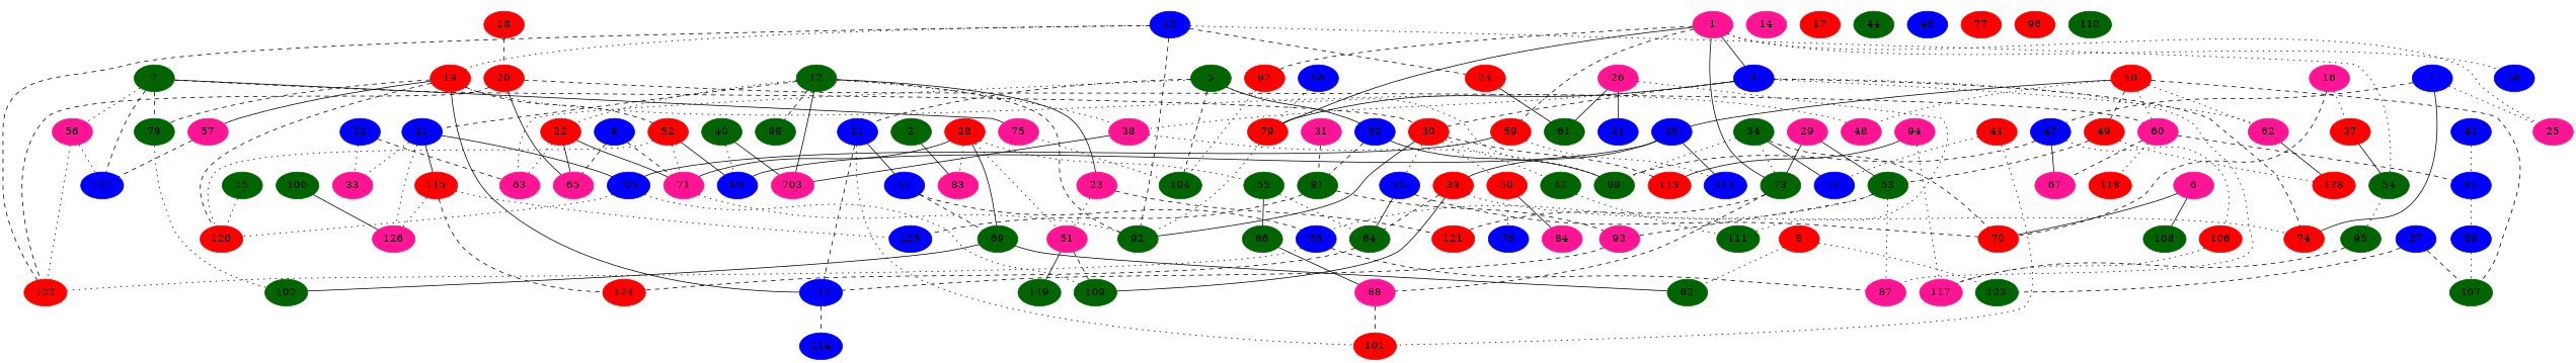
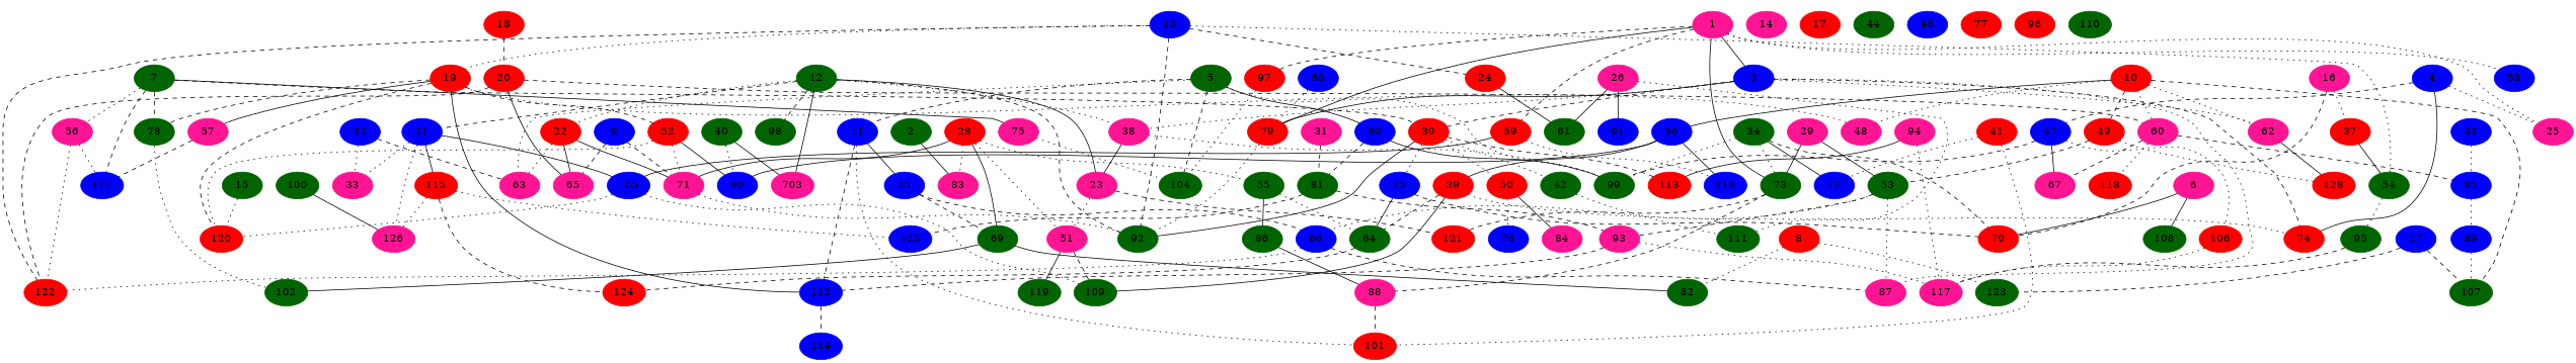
  graph {
    node [color=darkgreen style=filled]
    edge [style=dotted]
    1 [color=deeppink]
    3 [color=blue]
    25 [color=deeppink]
    58 [color=blue]
    59 [color=red]
    73
    79 [color=red]
    97 [color=red]
    30 [color=red]
    38 [color=deeppink]
    62 [color=deeppink]
    74 [color=red]
    87 [color=deeppink]
    105 [color=blue]
    116 [color=blue]
    121 [color=red]
    88 [color=deeppink]
    92
    104
    83 [color=deeppink]
    2
    35 [color=blue]
    42
    50 [color=red]
    113 [color=red]
    99
    n27 [color=deeppink label=703]
    128 [color=red]
    4 [color=blue]
    47 [color=blue]
    67 [color=deeppink]
    106 [color=red]
    11 [color=blue]
    5
    63 [color=deeppink]
    80 [color=blue]
    45 [color=blue]
    101 [color=red]
    112 [color=blue]
    81
    6 [color=deeppink]
    70 [color=red]
    108
    7
    56 [color=deeppink]
    75 [color=deeppink]
    78
    127 [color=blue]
    122 [color=red]
    102
    8 [color=red]
    82
    123
    9 [color=blue]
    65 [color=deeppink]
    71 [color=deeppink]
    10 [color=red]
    36 [color=blue]
    48 [color=deeppink]
    49 [color=red]
    60 [color=deeppink]
    107
    39 [color=red]
    90 [color=blue]
    53
    85 [color=blue]
    118 [color=red]
    69
    66 [color=blue]
    114 [color=blue]
    12
    21 [color=blue]
    22 [color=red]
    23 [color=deeppink]
    98
    33 [color=deeppink]
    115 [color=red]
    126 [color=deeppink]
    51 [color=deeppink]
    13 [color=blue]
    19 [color=red]
    24 [color=red]
    54
    120 [color=red]
    52 [color=red]
    57 [color=deeppink]
    61
    95
    14 [color=deeppink]
    15
    16 [color=deeppink]
    37 [color=red]
    17 [color=red]
    18 [color=red]
    20 [color=red]
    109
    124 [color=red]
    125 [color=blue]
    119
    26 [color=deeppink]
    91 [color=blue]
    111
    27 [color=blue]
    28 [color=red]
    55
    64
    86
    29 [color=deeppink]
    93 [color=deeppink]
    76 [color=blue]
    84 [color=deeppink]
    31 [color=deeppink]
    32 [color=blue]
    34
    72 [color=blue]
    40
    41 [color=red]
    43 [color=blue]
    89 [color=blue]
    44
    46 [color=blue]
    117 [color=deeppink]
    68 [color=blue]
    77 [color=red]
    94 [color=deeppink]
    96 [color=red]
    100
    110
    1 -- 3 [style=solid]
    1 -- 25
    1 -- 58
    1 -- 59 [style=dashed]
    1 -- 73 [style=solid]
    1 -- 79 [style=solid]
    1 -- 97 [style=dashed]
    3 -- 79 [style=solid]
    3 -- 30 [style=dashed]
    3 -- 38
    3 -- 62
    3 -- 74 [style=dashed]
    3 -- 87
    59 -- 105 [style=solid]
    59 -- 116
    73 -- 121 [style=dashed]
    73 -- 88 [style=dashed]
    79 -- 92
    97 -- 104
    30 -- 92 [style=solid]
    30 -- 35
    30 -- 42
    30 -- 50
    30 -- 113 [style=dashed]
    38 -- 99
-   38 -- n27 [style=solid]
+   38 -- 23 [style=solid]
    62 -- 128 [style=solid]
    105 -- 120
    105 -- 109
    88 -- 101 [style=dashed]
    2 -- 83 [style=solid]
    35 -- 70 [style=dashed]
    35 -- 64 [style=solid]
    42 -- 111
    50 -- 76
    50 -- 84 [style=solid]
    4 -- 25
    4 -- 74 [style=solid]
    4 -- 47 [style=dashed]
    47 -- 99 [style=dashed]
    47 -- 67 [style=solid]
    47 -- 106
    106 -- 117
    11 -- 45 [style=solid]
    11 -- 101
    11 -- 112 [style=dashed]
    5 -- 104 [style=dashed]
    5 -- 99
    5 -- 11 [style=dashed]
    5 -- 63
    5 -- 80 [style=solid]
    80 -- 99 [style=solid]
    80 -- 81 [style=dashed]
    45 -- 69 [style=dashed]
    45 -- 66 [style=dashed]
    112 -- 114 [style=dashed]
    81 -- 125 [style=dashed]
    81 -- 93 [style=dashed]
    6 -- 70 [style=solid]
    6 -- 108 [style=solid]
    7 -- 30 [style=dashed]
    7 -- 56
    7 -- 75 [style=solid]
    7 -- 78 [style=dashed]
    7 -- 127 [style=dashed]
    56 -- 127
    56 -- 122
    75 -- 104
    78 -- 102
    8 -- 82
    8 -- 123
    9 -- 65 [style=dashed]
    9 -- 71 [style=dashed]
    71 -- 92
    10 -- 62
    10 -- 36 [style=solid]
    10 -- 48
    10 -- 49 [style=dashed]
    10 -- 60
    10 -- 107 [style=dashed]
    36 -- 116 [style=solid]
    36 -- 39 [style=solid]
    36 -- 90 [style=solid]
    49 -- 128
    49 -- 53 [style=dashed]
    60 -- 67 [style=dashed]
    60 -- 85 [style=dashed]
    60 -- 118
    39 -- 74
    39 -- 109 [style=solid]
    39 -- 64 [style=dashed]
    53 -- 87
    53 -- 66
    53 -- 93 [style=dashed]
    85 -- 89
    69 -- 102 [style=solid]
    69 -- 82 [style=solid]
    66 -- 87 [style=dashed]
    66 -- 122
    12 -- 38
    12 -- 92 [style=dashed]
    12 -- n27 [style=solid]
    12 -- 21 [style=dashed]
    12 -- 22
    12 -- 23 [style=solid]
    12 -- 98 [style=dashed]
    21 -- 105 [style=solid]
    21 -- 33
    21 -- 115 [style=solid]
    21 -- 126
    22 -- 63
    22 -- 65 [style=solid]
    22 -- 71 [style=solid]
    23 -- 121 [style=dashed]
    23 -- 51
    115 -- 126
    115 -- 124 [style=dashed]
    115 -- 125
    51 -- 109 [style=dashed]
    51 -- 119 [style=solid]
    13 -- 92 [style=dashed]
    13 -- 122 [style=dashed]
    13 -- 19
    13 -- 24 [style=dashed]
    13 -- 54
    19 -- 112 [style=solid]
    19 -- 78 [style=dashed]
    19 -- 48
    19 -- 120 [style=dashed]
    19 -- 52 [style=dashed]
    19 -- 57 [style=solid]
    24 -- 61 [style=solid]
    54 -- 95
    52 -- 71
    52 -- 90 [style=solid]
    52 -- 120
    57 -- 127 [style=dashed]
    95 -- 117 [style=dashed]
    15 -- 120
    16 -- 70 [style=dashed]
    16 -- 37
    37 -- 54 [style=solid]
    18 -- 20 [style=dashed]
    20 -- 122 [style=dashed]
    20 -- 65 [style=solid]
    20 -- 60 [style=dashed]
    26 -- 61 [style=solid]
    26 -- 91 [style=solid]
    26 -- 111
    27 -- 123 [style=dashed]
    27 -- 107 [style=dashed]
    28 -- 83
    28 -- 71 [style=solid]
    28 -- 69 [style=solid]
    28 -- 51
    28 -- 55
    55 -- 64
    55 -- 86 [style=solid]
    64 -- 124 [style=dashed]
    86 -- 88 [style=solid]
    29 -- 73 [style=solid]
    29 -- 53 [style=solid]
    93 -- 112 [style=dashed]
+   93 -- 117
    31 -- 81 [style=dashed]
    32 -- 63 [style=dashed]
    32 -- 33
    34 -- 73
    34 -- 99
    34 -- 70 [style=dashed]
    34 -- 72 [style=solid]
    40 -- n27 [style=solid]
    40 -- 90
    41 -- 101
    41 -- 72
    43 -- 85
    89 -- 107
    68 -- 79
    94 -- 113 [style=solid]
    94 -- 117
    100 -- 126 [style=solid]
  }
